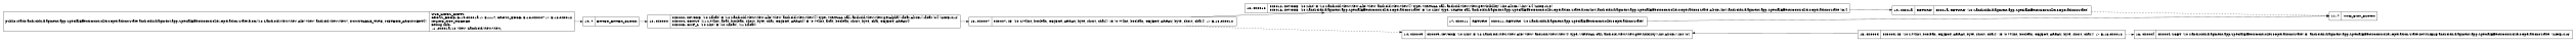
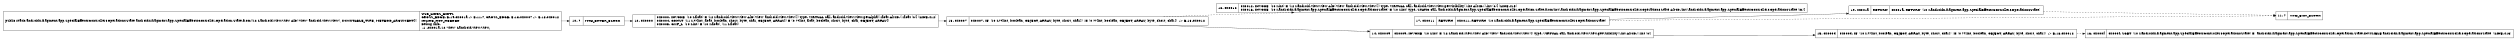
  digraph {
    rankdir=LR
    node [shape=record]
-   n1 [label="{10\:\ ?|ENTER_ENTER_BLOCK\l}"]
+   n1 [label="{10\:\ ?|MTH_ENTER_BLOCK\l}"]
    n2 [label="{12\:\ 0x0000|0x0000: INVOKE  (r0 I:float) = (r2 I:android.view.View A[D('view' android.view.View)]) type: VIRTUAL call: android.view.View.getAlpha():float A[MD:():float (c)] (LINE:412)\l0x0004: CONST  (r1 I:??[int, float, boolean, short, byte, char, OBJECT, ARRAY]) = (0 ??[int, float, boolean, short, byte, char, OBJECT, ARRAY]) \l0x0005: CMP_L  (r0 I:int) = (r0 I:float), (r1 I:float) \l}"]
    n3 [label="{13\:\ 0x0007|0x0007: IF  (r0 I:??[int, boolean, OBJECT, ARRAY, byte, short, char]) != (0 ??[int, boolean, OBJECT, ARRAY, byte, short, char])  \-\> B:18:0x0012 \l}"]
    n4 [label="{14\:\ 0x0009|0x0009: INVOKE  (r0 I:int) = (r2 I:android.view.View A[D('view' android.view.View)]) type: VIRTUAL call: android.view.View.getVisibility():int A[MD:():int (c)]\l}"]
    n5 [label="{18\:\ 0x0012|0x0012: INVOKE  (r0 I:int) = (r2 I:android.view.View A[D('view' android.view.View)]) type: VIRTUAL call: android.view.View.getVisibility():int A[MD:():int (c)] (LINE:415)\l0x0016: INVOKE  (r0 I:androidx.fragment.app.SpecialEffectsController$Operation$State) = (r0 I:int) type: STATIC call: androidx.fragment.app.SpecialEffectsController.Operation.State.from(int):androidx.fragment.app.SpecialEffectsController$Operation$State A[MD:(int):androidx.fragment.app.SpecialEffectsController$Operation$State (m)]\l}"]
    n6 [label="{15\:\ 0x000d|0x000d: IF  (r0 I:??[int, boolean, OBJECT, ARRAY, byte, short, char]) != (0 ??[int, boolean, OBJECT, ARRAY, byte, short, char])  \-\> B:18:0x0012 \l}"]
    n7 [label="{19\:\ 0x001a|RETURN\l|0x001a: RETURN  (r0 I:androidx.fragment.app.SpecialEffectsController$Operation$State) \l}"]
    n8 [label="{16\:\ 0x000f|0x000f: SGET  (r0 I:androidx.fragment.app.SpecialEffectsController$Operation$State) =  androidx.fragment.app.SpecialEffectsController.Operation.State.INVISIBLE androidx.fragment.app.SpecialEffectsController$Operation$State  (LINE:413)\l}"]
    n9 [label="{17\:\ 0x0011|RETURN\l|0x0011: RETURN  (r0 I:androidx.fragment.app.SpecialEffectsController$Operation$State) \l}"]
    n10 [label="{11\:\ ?|MTH_EXIT_BLOCK\l}"]
    n11 [label="{public static androidx.fragment.app.SpecialEffectsController$Operation$State androidx.fragment.app.SpecialEffectsController.Operation.State.from((r2 I:android.view.View A[D('view' android.view.View), IMMUTABLE_TYPE, METHOD_ARGUMENT]))  | USE_LINES_HINTS\lCROSS_EDGE: B:19:0x001a \-\> B:11:?, CROSS_EDGE: B:13:0x0007 \-\> B:18:0x0012\lINLINE_NOT_NEEDED\lDebug Info:\l  \-1 \-0x001a: r2 'view' Landroid\/view\/View;\l}"]
    n1 -> n2
    n2 -> n3
-   n3 -> n4 [style=dashed]
-   n3 -> n5
-   n6 -> n4
-   n5 -> n7
+   n3 -> n4 [style=solid]
+   n3 -> n5 [style=dashed]
+   n4 -> n6
+   n9 -> n7
    n6 -> n8 [style=dashed]
    n7 -> n10 [style=dashed]
-   n9 -> n10
+   n9 -> n10 [style=dashed]
    n11 -> n1
  }
